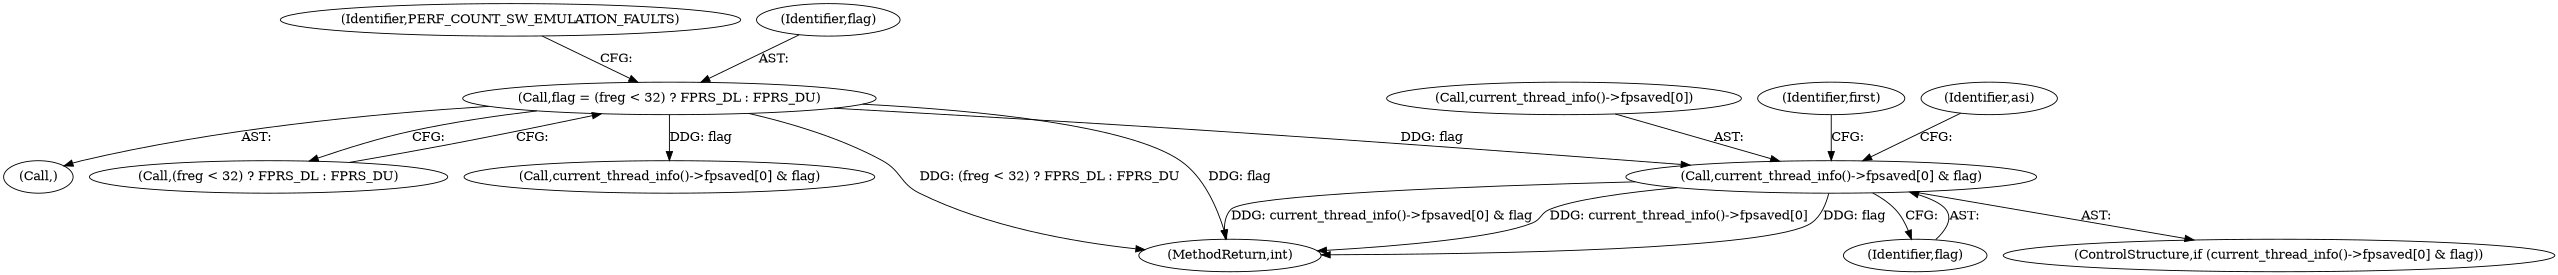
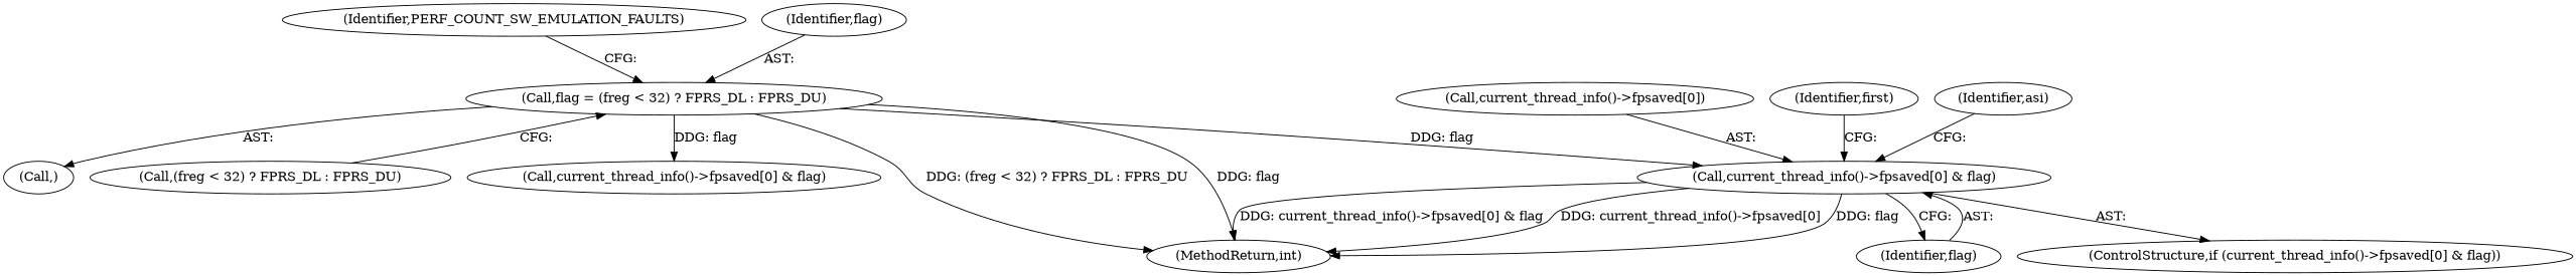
  digraph {
    n1 [label="(Call,current_thread_info()->fpsaved[0] & flag)"]
    n2 [label="(ControlStructure,if (current_thread_info()->fpsaved[0] & flag))"]
    n3 [label="(MethodReturn,int)"]
    n4 [label="(Identifier,flag)"]
    n5 [label="(Call,flag = (freg < 32) ? FPRS_DL : FPRS_DU)"]
    n6 [label="(Call,)"]
    n7 [label="(Call,(freg < 32) ? FPRS_DL : FPRS_DU)"]
    n8 [label="(Call,current_thread_info()->fpsaved[0] & flag)"]
    n9 [label="(Call,current_thread_info()->fpsaved[0])"]
    n10 [label="(Identifier,PERF_COUNT_SW_EMULATION_FAULTS)"]
    n11 [label="(Identifier,first)"]
    n12 [label="(Identifier,asi)"]
    n13 [label="(Identifier,flag)"]
    n1 -> n2 [label="AST: "]
    n1 -> n3 [label="DDG: flag"]
    n1 -> n3 [label="DDG: current_thread_info()->fpsaved[0] & flag"]
    n1 -> n3 [label="DDG: current_thread_info()->fpsaved[0]"]
    n1 -> n4 [label="CFG: "]
    n4 -> n1 [label="AST: "]
    n5 -> n1 [label="DDG: flag"]
    n5 -> n3 [label="DDG: (freg < 32) ? FPRS_DL : FPRS_DU"]
    n5 -> n3 [label="DDG: flag"]
    n5 -> n6 [label="AST: "]
-   n5 -> n7 [label="CFG: "]
    n5 -> n8 [label="DDG: flag"]
    n7 -> n5 [label="CFG: "]
    n9 -> n1 [label="AST: "]
    n10 -> n5 [label="CFG: "]
    n11 -> n1 [label="CFG: "]
    n12 -> n1 [label="CFG: "]
    n13 -> n5 [label="AST: "]
  }
